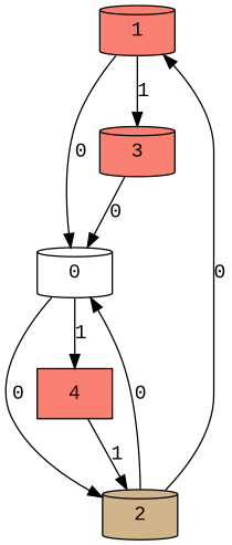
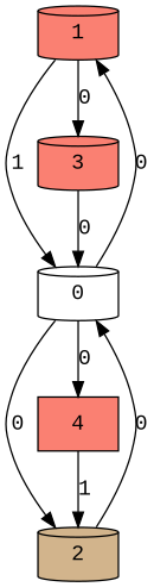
  digraph {
    fontname="Liberation Mono"
    node [fillcolor=salmon fontname="Liberation Mono" shape=cylinder style=filled]
    edge [fontname="Liberation Mono"]
    1
    0 [fillcolor=white]
    2 [fillcolor=tan]
    4 [shape=box]
    3
-   1 -> 0 [label=0]
-   1 -> 3 [label=1]
-   2 -> 1 [label=0]
+   1 -> 0 [label=1]
+   1 -> 3 [label=0]
+   0 -> 1 [label=0]
    0 -> 2 [label=0]
-   0 -> 4 [label=1]
+   0 -> 4 [label=0]
    2 -> 0 [label=0]
    4 -> 2 [label=1]
    3 -> 0 [label=0]
  }
